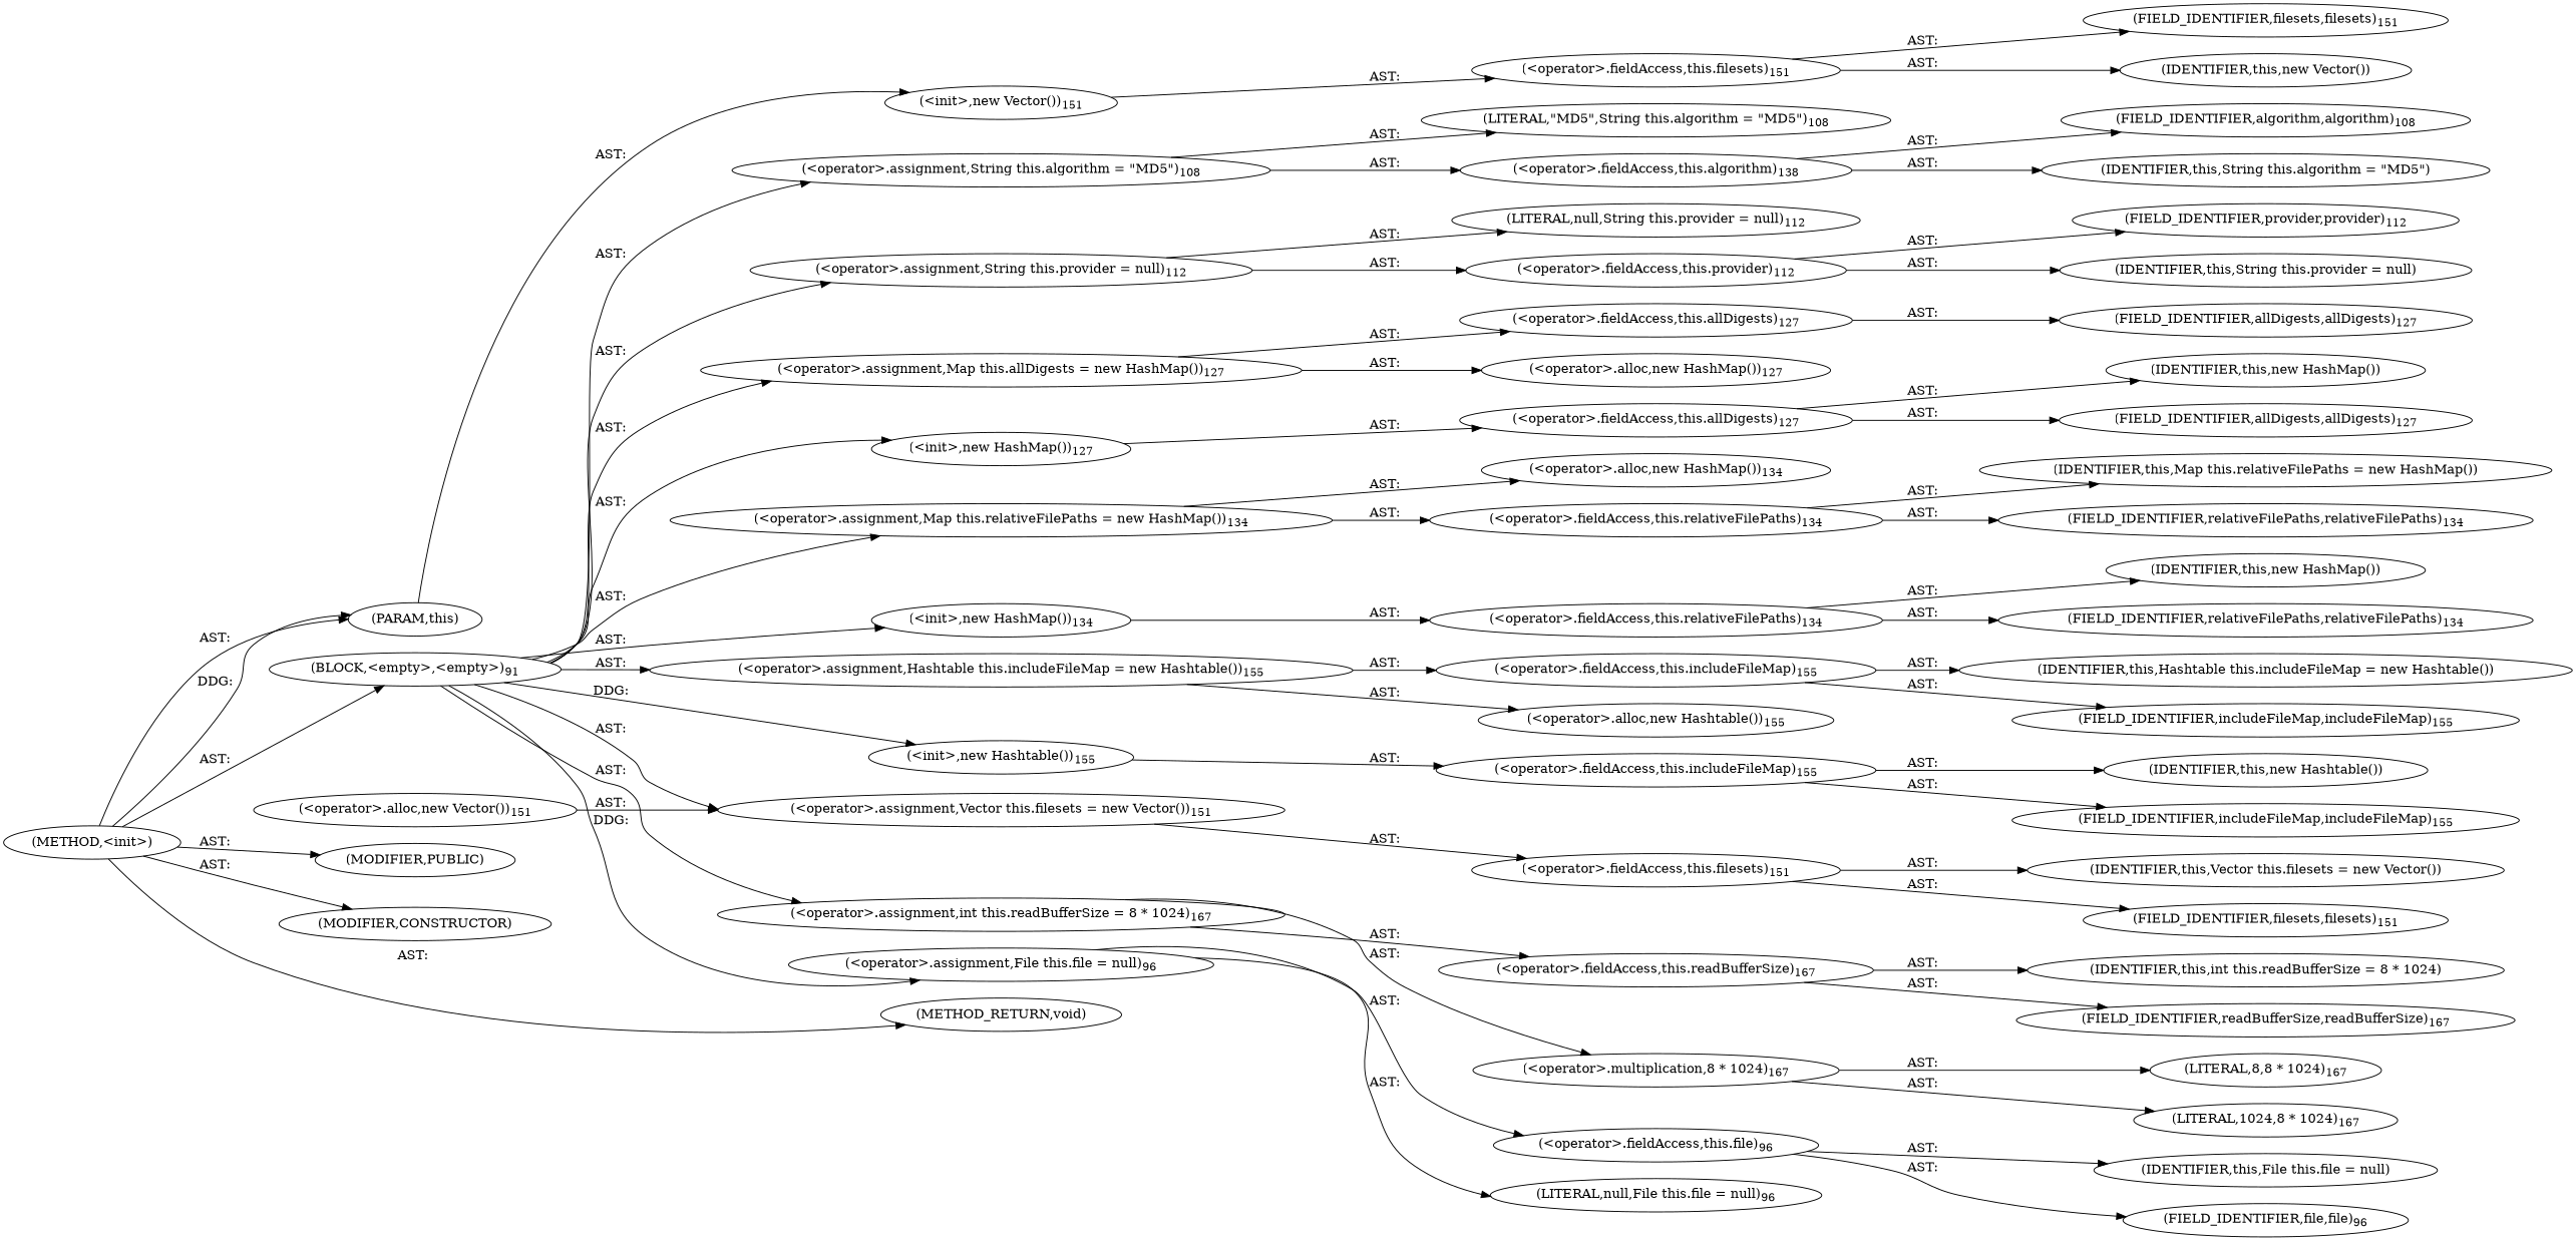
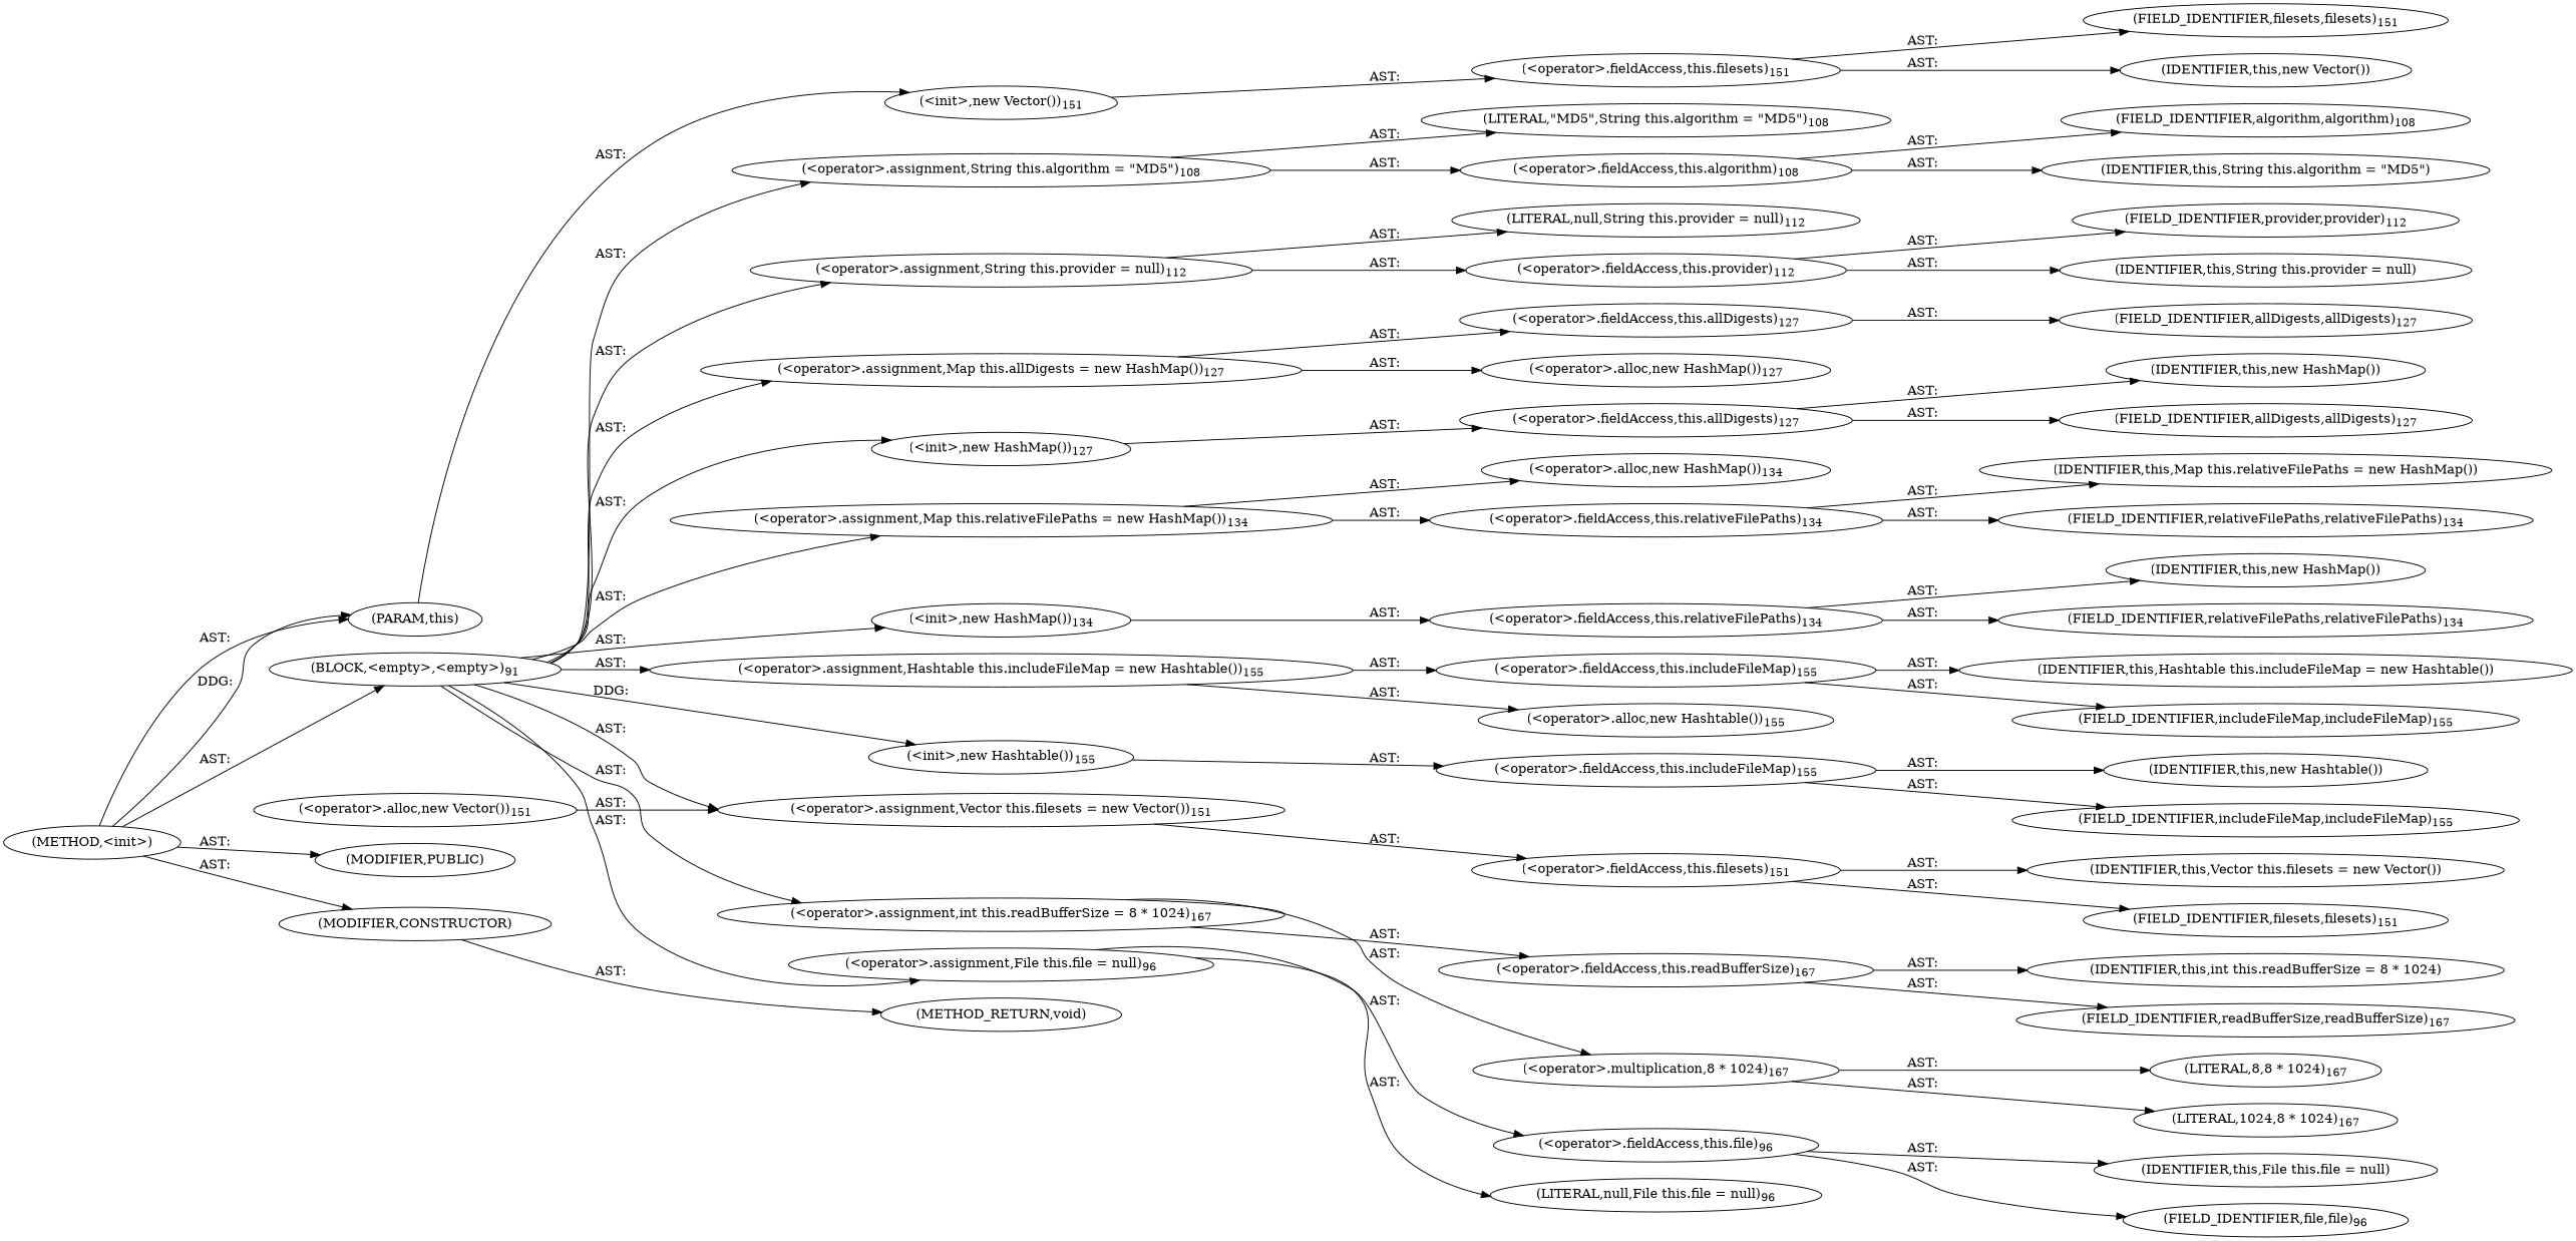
  digraph {
    rankdir=LR
    n1 [label=<(METHOD,&lt;init&gt;)>]
    n2 [label=<(PARAM,this)>]
    n3 [label=<(BLOCK,&lt;empty&gt;,&lt;empty&gt;)<SUB>91</SUB>>]
    n4 [label=<(MODIFIER,CONSTRUCTOR)>]
    n5 [label=<(MODIFIER,PUBLIC)>]
    n6 [label=<(METHOD_RETURN,void)>]
    n7 [label=<(&lt;init&gt;,new Vector())<SUB>151</SUB>>]
    n8 [label=<(&lt;operator&gt;.assignment,File this.file = null)<SUB>96</SUB>>]
    n9 [label=<(&lt;operator&gt;.assignment,String this.algorithm = &quot;MD5&quot;)<SUB>108</SUB>>]
    n10 [label=<(&lt;operator&gt;.assignment,String this.provider = null)<SUB>112</SUB>>]
    n11 [label=<(&lt;operator&gt;.assignment,Map this.allDigests = new HashMap())<SUB>127</SUB>>]
    n12 [label=<(&lt;init&gt;,new HashMap())<SUB>127</SUB>>]
    n13 [label=<(&lt;operator&gt;.assignment,Map this.relativeFilePaths = new HashMap())<SUB>134</SUB>>]
    n14 [label=<(&lt;init&gt;,new HashMap())<SUB>134</SUB>>]
    n15 [label=<(&lt;operator&gt;.assignment,Vector this.filesets = new Vector())<SUB>151</SUB>>]
    n16 [label=<(&lt;operator&gt;.assignment,Hashtable this.includeFileMap = new Hashtable())<SUB>155</SUB>>]
    n17 [label=<(&lt;init&gt;,new Hashtable())<SUB>155</SUB>>]
    n18 [label=<(&lt;operator&gt;.assignment,int this.readBufferSize = 8 * 1024)<SUB>167</SUB>>]
    n19 [label=<(&lt;operator&gt;.fieldAccess,this.file)<SUB>96</SUB>>]
    n20 [label=<(LITERAL,null,File this.file = null)<SUB>96</SUB>>]
-   n21 [label=<(&lt;operator&gt;.fieldAccess,this.algorithm)<SUB>138</SUB>>]
+   n21 [label=<(&lt;operator&gt;.fieldAccess,this.algorithm)<SUB>108</SUB>>]
    n22 [label=<(LITERAL,&quot;MD5&quot;,String this.algorithm = &quot;MD5&quot;)<SUB>108</SUB>>]
    n23 [label=<(&lt;operator&gt;.fieldAccess,this.provider)<SUB>112</SUB>>]
    n24 [label=<(LITERAL,null,String this.provider = null)<SUB>112</SUB>>]
    n25 [label=<(&lt;operator&gt;.fieldAccess,this.allDigests)<SUB>127</SUB>>]
    n26 [label=<(&lt;operator&gt;.alloc,new HashMap())<SUB>127</SUB>>]
    n27 [label=<(&lt;operator&gt;.fieldAccess,this.allDigests)<SUB>127</SUB>>]
    n28 [label=<(&lt;operator&gt;.fieldAccess,this.relativeFilePaths)<SUB>134</SUB>>]
    n29 [label=<(&lt;operator&gt;.alloc,new HashMap())<SUB>134</SUB>>]
    n30 [label=<(&lt;operator&gt;.fieldAccess,this.relativeFilePaths)<SUB>134</SUB>>]
    n31 [label=<(&lt;operator&gt;.fieldAccess,this.filesets)<SUB>151</SUB>>]
    n32 [label=<(&lt;operator&gt;.fieldAccess,this.filesets)<SUB>151</SUB>>]
    n33 [label=<(&lt;operator&gt;.fieldAccess,this.includeFileMap)<SUB>155</SUB>>]
    n34 [label=<(&lt;operator&gt;.alloc,new Hashtable())<SUB>155</SUB>>]
    n35 [label=<(&lt;operator&gt;.fieldAccess,this.includeFileMap)<SUB>155</SUB>>]
    n36 [label=<(&lt;operator&gt;.fieldAccess,this.readBufferSize)<SUB>167</SUB>>]
    n37 [label=<(&lt;operator&gt;.multiplication,8 * 1024)<SUB>167</SUB>>]
    n38 [label=<(IDENTIFIER,this,File this.file = null)>]
    n39 [label=<(FIELD_IDENTIFIER,file,file)<SUB>96</SUB>>]
    n40 [label=<(IDENTIFIER,this,String this.algorithm = &quot;MD5&quot;)>]
    n41 [label=<(FIELD_IDENTIFIER,algorithm,algorithm)<SUB>108</SUB>>]
    n42 [label=<(IDENTIFIER,this,String this.provider = null)>]
    n43 [label=<(FIELD_IDENTIFIER,provider,provider)<SUB>112</SUB>>]
    n44 [label=<(FIELD_IDENTIFIER,allDigests,allDigests)<SUB>127</SUB>>]
    n45 [label=<(IDENTIFIER,this,new HashMap())>]
    n46 [label=<(FIELD_IDENTIFIER,allDigests,allDigests)<SUB>127</SUB>>]
    n47 [label=<(IDENTIFIER,this,Map this.relativeFilePaths = new HashMap())>]
    n48 [label=<(FIELD_IDENTIFIER,relativeFilePaths,relativeFilePaths)<SUB>134</SUB>>]
    n49 [label=<(IDENTIFIER,this,new HashMap())>]
    n50 [label=<(FIELD_IDENTIFIER,relativeFilePaths,relativeFilePaths)<SUB>134</SUB>>]
    n51 [label=<(IDENTIFIER,this,Vector this.filesets = new Vector())>]
    n52 [label=<(FIELD_IDENTIFIER,filesets,filesets)<SUB>151</SUB>>]
    n53 [label=<(&lt;operator&gt;.alloc,new Vector())<SUB>151</SUB>>]
    n54 [label=<(IDENTIFIER,this,new Vector())>]
    n55 [label=<(FIELD_IDENTIFIER,filesets,filesets)<SUB>151</SUB>>]
    n56 [label=<(IDENTIFIER,this,Hashtable this.includeFileMap = new Hashtable())>]
    n57 [label=<(FIELD_IDENTIFIER,includeFileMap,includeFileMap)<SUB>155</SUB>>]
    n58 [label=<(IDENTIFIER,this,new Hashtable())>]
    n59 [label=<(FIELD_IDENTIFIER,includeFileMap,includeFileMap)<SUB>155</SUB>>]
    n60 [label=<(IDENTIFIER,this,int this.readBufferSize = 8 * 1024)>]
    n61 [label=<(FIELD_IDENTIFIER,readBufferSize,readBufferSize)<SUB>167</SUB>>]
    n62 [label=<(LITERAL,8,8 * 1024)<SUB>167</SUB>>]
    n63 [label=<(LITERAL,1024,8 * 1024)<SUB>167</SUB>>]
    n1 -> n2 [label="AST: "]
    n1 -> n2 [label="DDG: "]
    n1 -> n3 [label="AST: "]
    n1 -> n4 [label="AST: "]
    n1 -> n5 [label="AST: "]
-   n1 -> n6 [label="AST: "]
+   n4 -> n6 [label="AST: "]
    n2 -> n7 [label="AST: "]
-   n3 -> n8 [label="DDG: "]
+   n3 -> n8 [label="AST: "]
    n3 -> n9 [label="AST: "]
    n3 -> n10 [label="AST: "]
    n3 -> n11 [label="AST: "]
    n3 -> n12 [label="AST: "]
    n3 -> n13 [label="AST: "]
    n3 -> n14 [label="AST: "]
    n3 -> n15 [label="AST: "]
    n3 -> n16 [label="AST: "]
    n3 -> n17 [label="DDG: "]
    n3 -> n18 [label="AST: "]
    n7 -> n32 [label="AST: "]
    n8 -> n19 [label="AST: "]
    n8 -> n20 [label="AST: "]
    n9 -> n21 [label="AST: "]
    n9 -> n22 [label="AST: "]
    n10 -> n23 [label="AST: "]
    n10 -> n24 [label="AST: "]
    n11 -> n25 [label="AST: "]
    n11 -> n26 [label="AST: "]
    n12 -> n27 [label="AST: "]
    n13 -> n28 [label="AST: "]
    n13 -> n29 [label="AST: "]
    n14 -> n30 [label="AST: "]
    n15 -> n31 [label="AST: "]
    n16 -> n33 [label="AST: "]
    n16 -> n34 [label="AST: "]
    n17 -> n35 [label="AST: "]
    n18 -> n36 [label="AST: "]
    n18 -> n37 [label="AST: "]
    n19 -> n38 [label="AST: "]
    n19 -> n39 [label="AST: "]
    n21 -> n40 [label="AST: "]
    n21 -> n41 [label="AST: "]
    n23 -> n42 [label="AST: "]
    n23 -> n43 [label="AST: "]
    n25 -> n44 [label="AST: "]
    n27 -> n45 [label="AST: "]
    n27 -> n46 [label="AST: "]
    n28 -> n47 [label="AST: "]
    n28 -> n48 [label="AST: "]
    n30 -> n49 [label="AST: "]
    n30 -> n50 [label="AST: "]
    n31 -> n51 [label="AST: "]
    n31 -> n52 [label="AST: "]
    n32 -> n54 [label="AST: "]
    n32 -> n55 [label="AST: "]
    n33 -> n56 [label="AST: "]
    n33 -> n57 [label="AST: "]
    n35 -> n58 [label="AST: "]
    n35 -> n59 [label="AST: "]
    n36 -> n60 [label="AST: "]
    n36 -> n61 [label="AST: "]
    n37 -> n62 [label="AST: "]
    n37 -> n63 [label="AST: "]
    n53 -> n15 [label="AST: "]
  }
